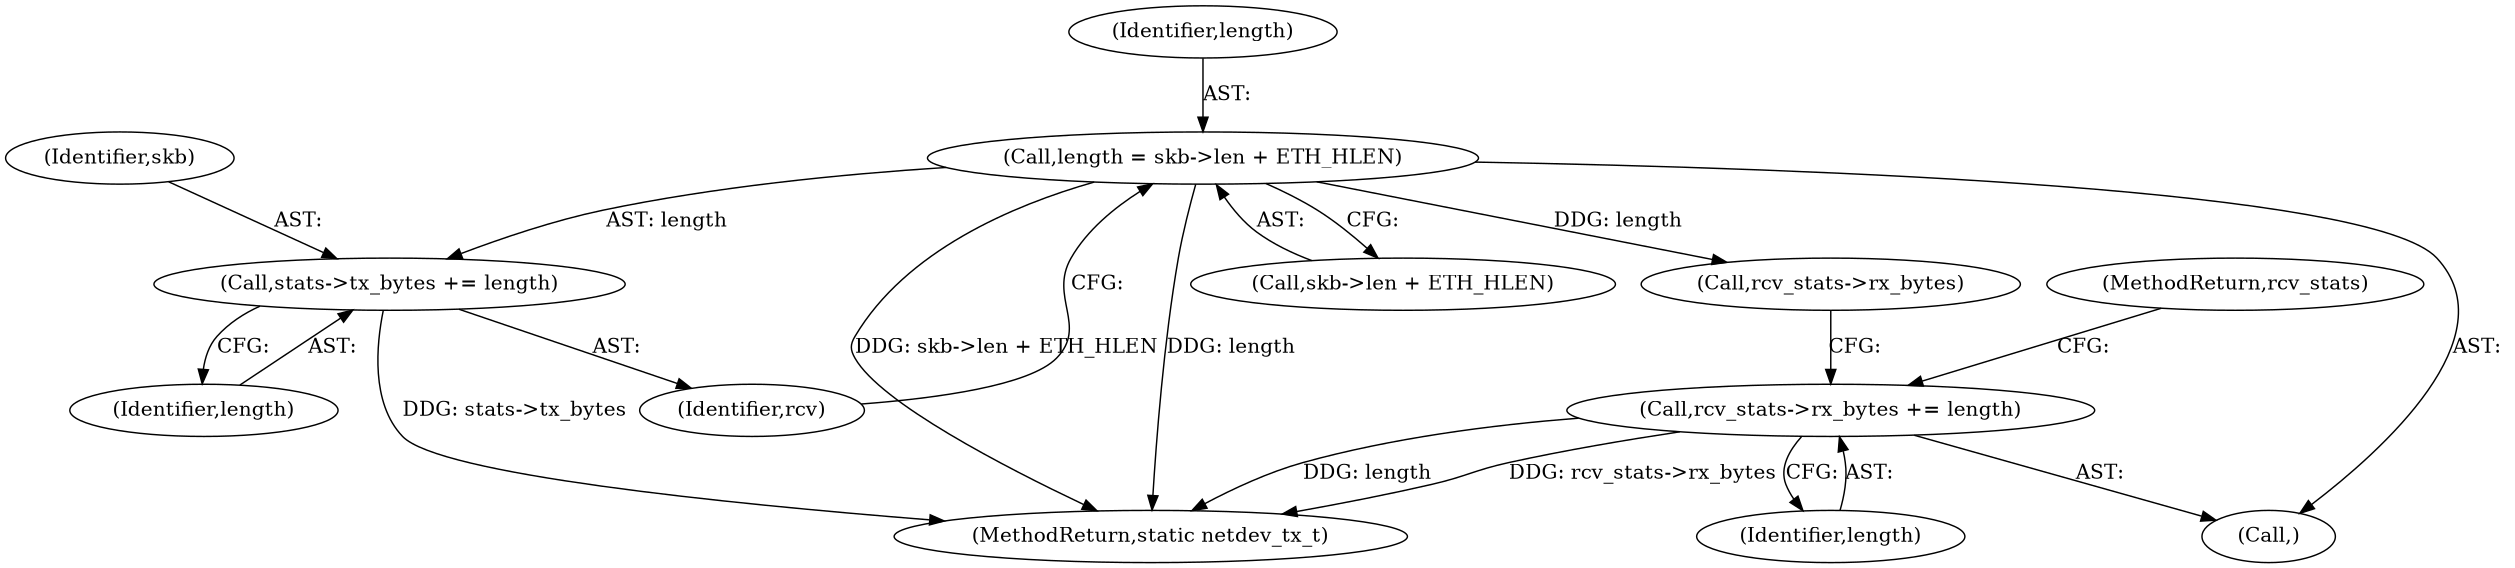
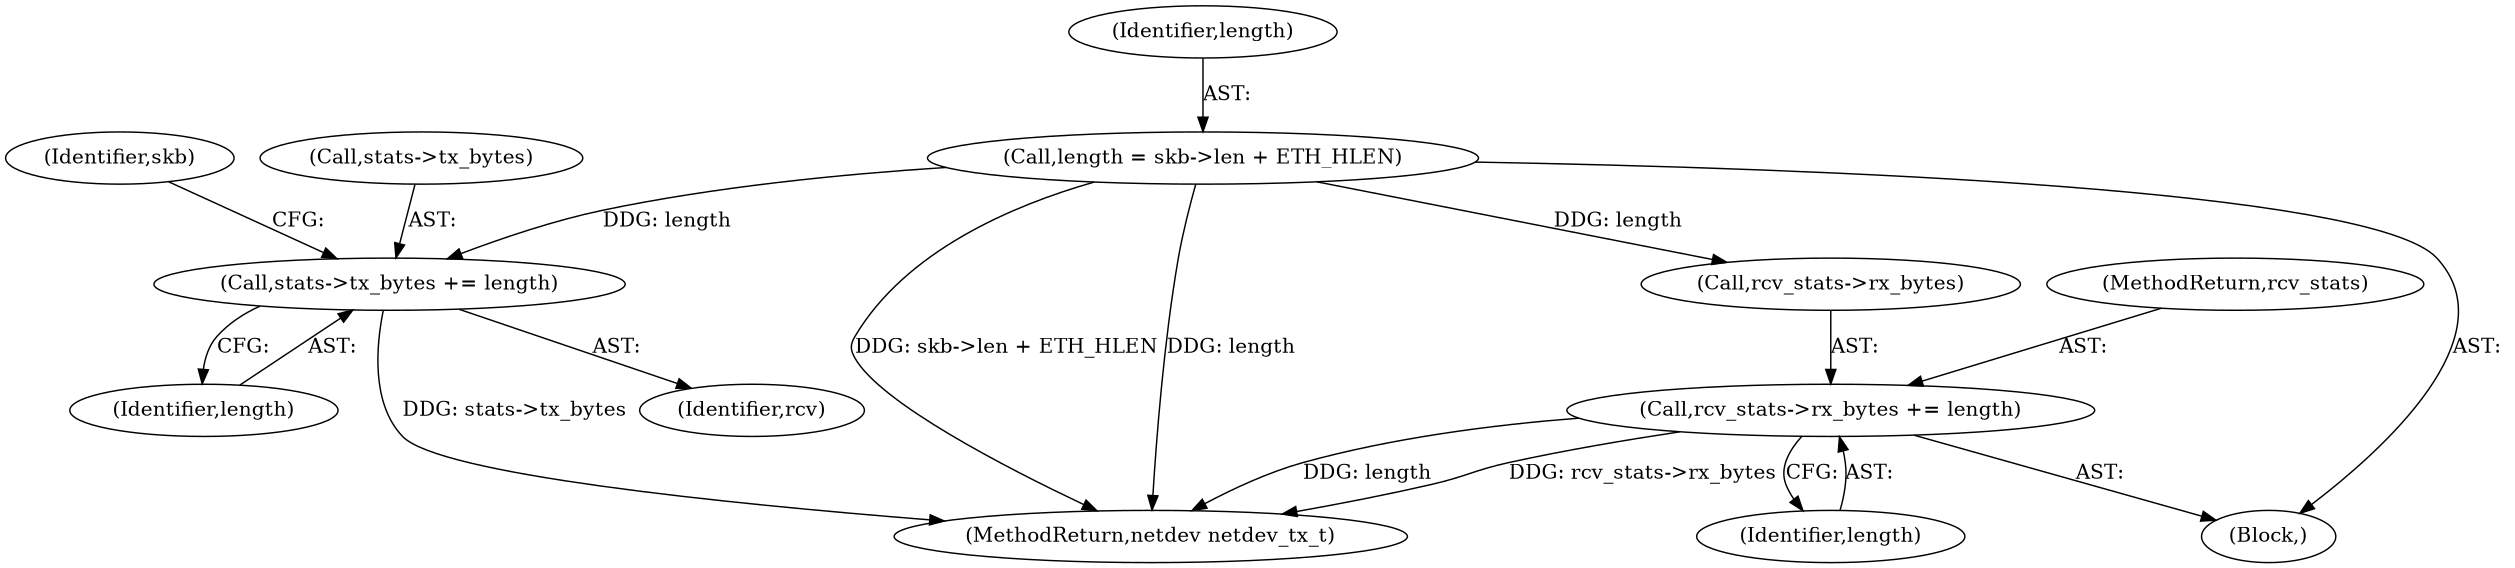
  digraph {
    n1 [label="(Call,length = skb->len + ETH_HLEN)"]
    n2 [label="(Call,stats->tx_bytes += length)"]
-   n3 [label="(MethodReturn,static netdev_tx_t)"]
-   n4 [label="(Call,)"]
-   n5 [label="(Call,skb->len + ETH_HLEN)"]
+   n3 [label="(MethodReturn,netdev netdev_tx_t)"]
+   n4 [label="(Block,)"]
    n6 [label="(Call,rcv_stats->rx_bytes)"]
    n7 [label="(Identifier,length)"]
    n8 [label="(Identifier,rcv)"]
    n9 [label="(Call,rcv_stats->rx_bytes += length)"]
    n10 [label="(Identifier,length)"]
    n11 [label="(Identifier,length)"]
+   n12 [label="(Call,stats->tx_bytes)"]
    n13 [label="(Identifier,skb)"]
    n14 [label="(MethodReturn,rcv_stats)"]
-   n1 -> n2 [label="AST: length"]
+   n1 -> n2 [label="DDG: length"]
    n1 -> n3 [label="DDG: length"]
    n1 -> n3 [label="DDG: skb->len + ETH_HLEN"]
    n1 -> n4 [label="AST: "]
-   n1 -> n5 [label="CFG: "]
    n1 -> n6 [label="DDG: length"]
    n2 -> n3 [label="DDG: stats->tx_bytes"]
    n2 -> n7 [label="CFG: "]
    n2 -> n8 [label="AST: "]
-   n5 -> n1 [label="AST: "]
-   n6 -> n9 [label="CFG: "]
+   n6 -> n9 [label="AST: "]
    n7 -> n2 [label="AST: "]
-   n8 -> n1 [label="CFG: "]
    n9 -> n3 [label="DDG: length"]
    n9 -> n3 [label="DDG: rcv_stats->rx_bytes"]
    n9 -> n4 [label="AST: "]
    n9 -> n10 [label="CFG: "]
    n10 -> n9 [label="AST: "]
    n11 -> n1 [label="AST: "]
-   n13 -> n2 [label="AST: "]
-   n14 -> n9 [label="CFG: "]
+   n12 -> n2 [label="AST: "]
+   n13 -> n2 [label="CFG: "]
+   n14 -> n9 [label="AST: "]
  }
